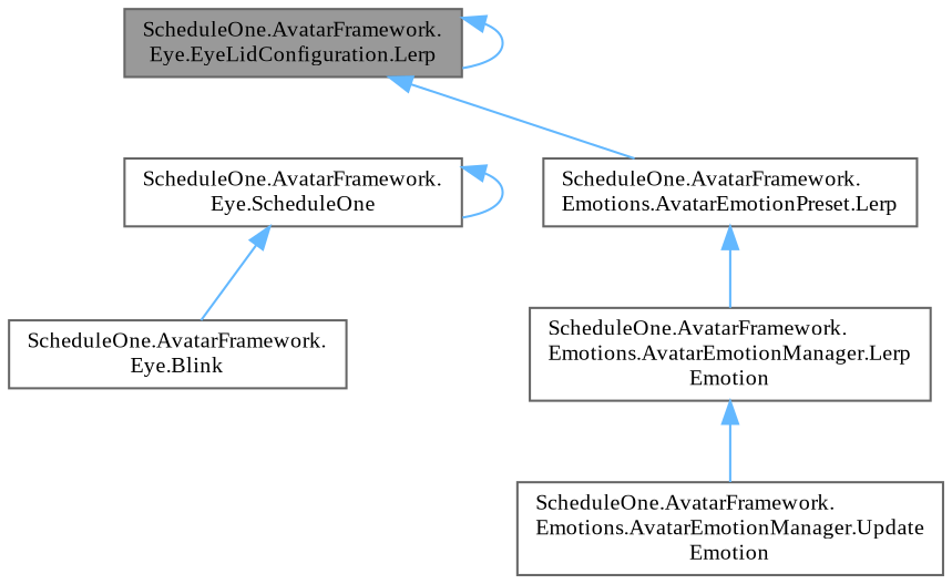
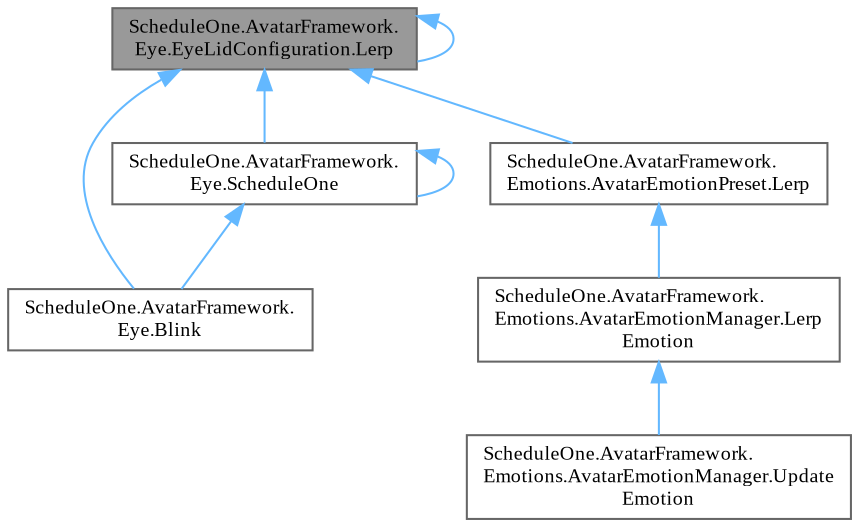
  digraph {
    fontname="Liberation Serif"
    rankdir=TB
    node [color=grey40 fillcolor=white fontname="Liberation Serif" fontsize=10 shape=box style=filled]
    edge [color=steelblue1 dir=back fontname="Liberation Serif" fontsize=10 labelfontname=Helvetica labelfontsize=10 style=solid]
    n1 [color=gray40 fillcolor=grey60 fontcolor=black height=0.2 label="ScheduleOne.AvatarFramework.\lEye.EyeLidConfiguration.Lerp" width=0.4]
    n2 [height=0.2 label="ScheduleOne.AvatarFramework.\lEye.Blink" width=0.4]
    n3 [height=0.2 label="ScheduleOne.AvatarFramework.\lEmotions.AvatarEmotionPreset.Lerp" width=0.4]
    n4 [height=0.2 label="ScheduleOne.AvatarFramework.\lEye.ScheduleOne" width=0.4]
    n5 [height=0.2 label="ScheduleOne.AvatarFramework.\lEmotions.AvatarEmotionManager.Lerp\lEmotion" width=0.4]
    n6 [height=0.2 label="ScheduleOne.AvatarFramework.\lEmotions.AvatarEmotionManager.Update\lEmotion" width=0.4]
    n1 -> n1
+   n1 -> n2
    n1 -> n3
+   n1 -> n4
    n3 -> n5
    n4 -> n2
    n4 -> n4
    n5 -> n6
  }
